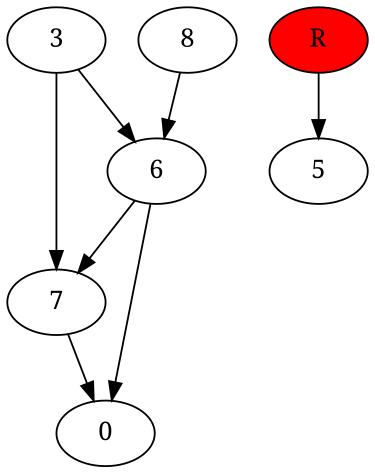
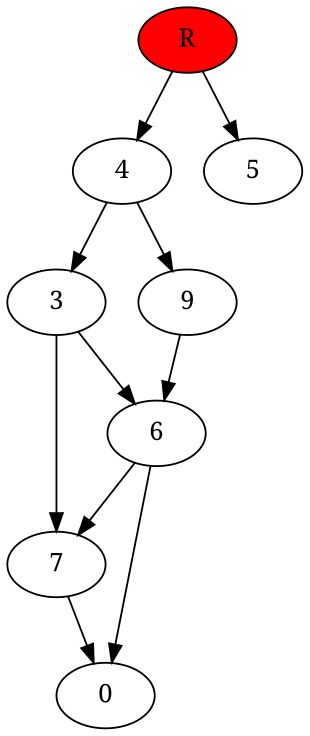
  digraph {
    fontname="Noto Serif"
    node [fontname="Noto Serif"]
    edge [fontname="Noto Serif"]
+   4
    3
-   8
+   8 [label=9]
    n4 [label=0]
    7
    6
    R [fillcolor="#ff0000" style=filled]
    5
+   4 -> 3
+   4 -> 8
    3 -> 7
    3 -> 6
    8 -> 6
    7 -> n4
    6 -> n4
    6 -> 7
+   R -> 4
    R -> 5
  }
